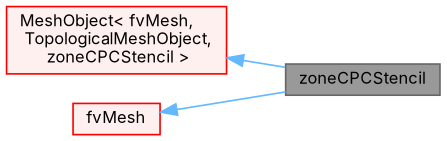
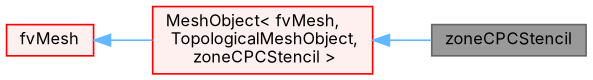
  digraph {
    fontname=Inter
    rankdir=LR
    node [color=red fillcolor="#FFF0F0" fontname=Inter fontsize=10 shape=box style=filled]
    edge [color=steelblue1 dir=back fontname=Inter fontsize=10 labelfontname=Helvetica labelfontsize=10 style=solid]
    n1 [color=gray40 fillcolor=grey60 fontcolor=black height=0.2 label=zoneCPCStencil width=0.4]
    n2 [height=0.2 label="MeshObject\< fvMesh,\l TopologicalMeshObject,\l zoneCPCStencil \>" width=0.4]
    n3 [height=0.2 label=fvMesh width=0.4]
    n2 -> n1
-   n3 -> n1
+   n3 -> n2
  }
